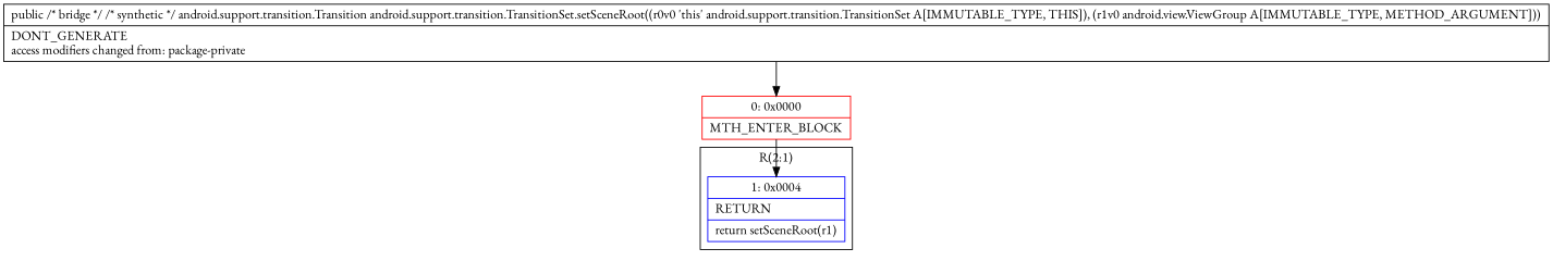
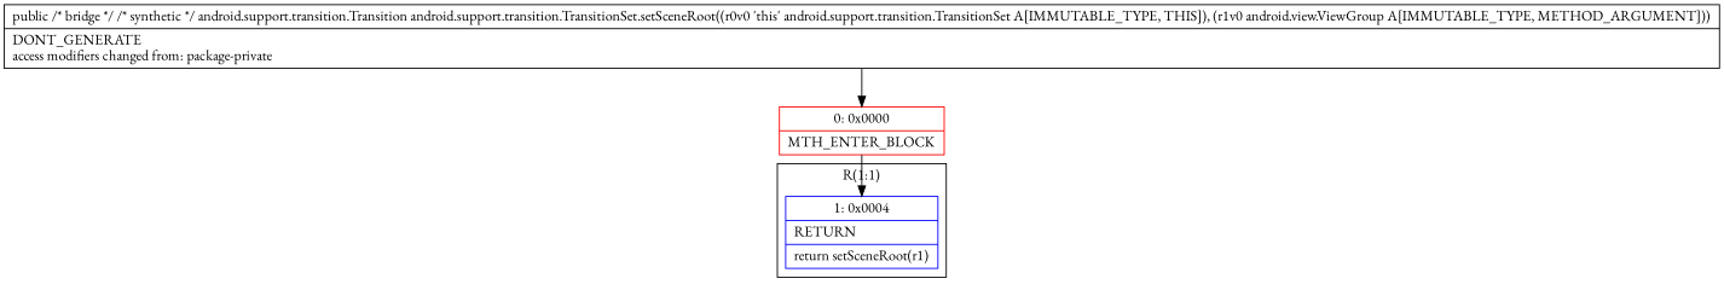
  digraph {
    fontname="EB Garamond"
    node [shape=record fontname="EB Garamond"]
    edge [fontname="EB Garamond"]
    n1 [color=blue label="{1\:\ 0x0004|RETURN\l|return setSceneRoot(r1)\l}"]
    n2 [color=red label="{0\:\ 0x0000|MTH_ENTER_BLOCK\l}"]
    n3 [label="{public \/* bridge *\/ \/* synthetic *\/ android.support.transition.Transition android.support.transition.TransitionSet.setSceneRoot((r0v0 'this' android.support.transition.TransitionSet A[IMMUTABLE_TYPE, THIS]), (r1v0 android.view.ViewGroup A[IMMUTABLE_TYPE, METHOD_ARGUMENT]))  | DONT_GENERATE\laccess modifiers changed from: package\-private\l}"]
    subgraph cluster_1 {
-     label="R(2:1)"
+     label="R(1:1)"
      n1
    }
    n2 -> n1
    n3 -> n2
  }
